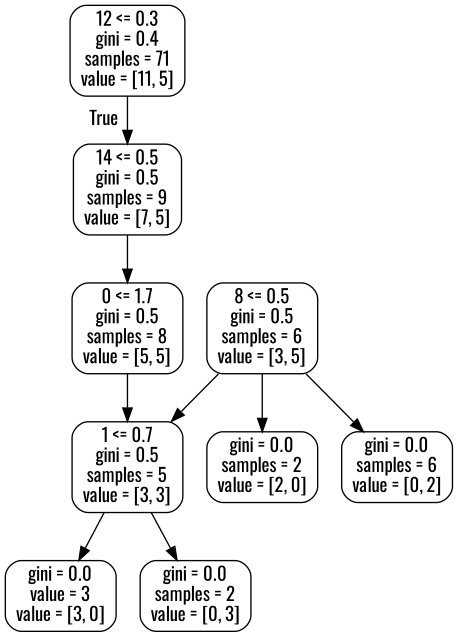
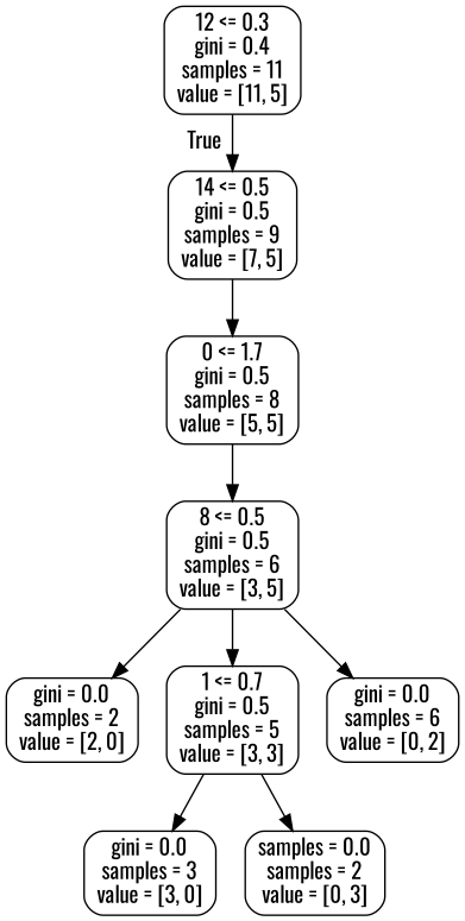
  digraph {
    fontname=Oswald
    node [color=black fontname=Oswald shape=box style=rounded]
    edge [fontname=Oswald]
-   n1 [label="12 <= 0.3\ngini = 0.4\nsamples = 71\nvalue = [11, 5]"]
+   n1 [label="12 <= 0.3\ngini = 0.4\nsamples = 11\nvalue = [11, 5]"]
    n2 [label="14 <= 0.5\ngini = 0.5\nsamples = 9\nvalue = [7, 5]"]
    n3 [label="0 <= 1.7\ngini = 0.5\nsamples = 8\nvalue = [5, 5]"]
    n4 [label="8 <= 0.5\ngini = 0.5\nsamples = 6\nvalue = [3, 5]"]
    n5 [label="gini = 0.0\nsamples = 2\nvalue = [2, 0]"]
    n6 [label="1 <= 0.7\ngini = 0.5\nsamples = 5\nvalue = [3, 3]"]
    n7 [label="gini = 0.0\nsamples = 6\nvalue = [0, 2]"]
-   n8 [label="gini = 0.0\nvalue = 3\nvalue = [3, 0]"]
-   n9 [label="gini = 0.0\nsamples = 2\nvalue = [0, 3]"]
+   n8 [label="gini = 0.0\nsamples = 3\nvalue = [3, 0]"]
+   n9 [label="samples = 0.0\nsamples = 2\nvalue = [0, 3]"]
    n1 -> n2 [headlabel=True labelangle=45 labeldistance=2.5]
    n2 -> n3
-   n3 -> n6
+   n3 -> n4
    n4 -> n5
    n4 -> n6
    n4 -> n7
    n6 -> n8
    n6 -> n9
  }
